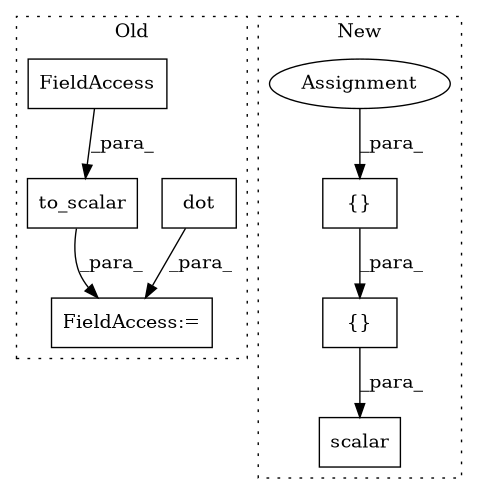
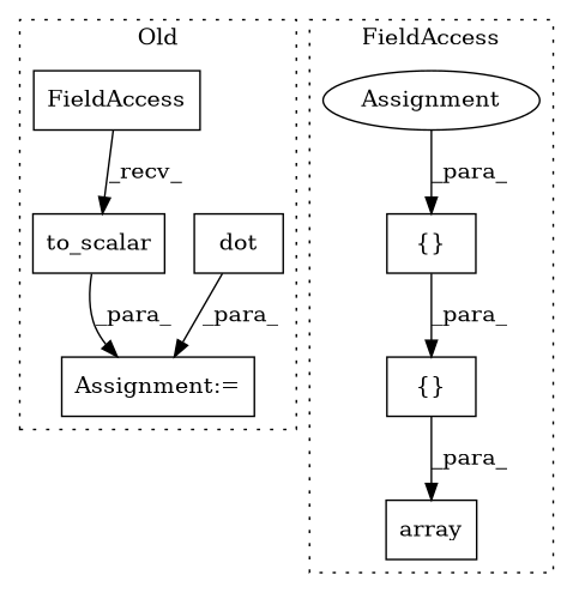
  digraph {
    node [a=32 l="1,1" shape=box]
    n1 [l="4,1" label=dot s="9810,9866"]
-   n2 [a=7 l=1 label="FieldAccess:=" s=9881]
+   n2 [a=7 l=1 label="Assignment:=" s=9881]
    n3 [l="10,1" label=to_scalar s="9895,9913"]
    n4 [a=22 l=12 label=FieldAccess s=9882]
-   n5 [l="6,1" label=scalar s="10360,10402"]
+   n5 [l="6,1" label=array s="10360,10402"]
    n6 [a=4 label="{}" s="10395,10400"]
    n7 [a=34 l=4 label=Assignment s=10396 shape=ellipse]
    n8 [a=4 label="{}" s="10379,10401"]
    subgraph cluster_1 {
      label=Old
      style=dotted
      n1
      n2
      n3
      n4
    }
    subgraph cluster_2 {
-     label=New
+     label=FieldAccess
      style=dotted
      n5
      n6
      n7
      n8
    }
    n1 -> n2 [label=_para_]
    n3 -> n2 [label=_para_]
-   n4 -> n3 [label=_para_]
+   n4 -> n3 [label=_recv_]
    n6 -> n8 [label=_para_]
    n7 -> n6 [label=_para_]
    n8 -> n5 [label=_para_]
  }
